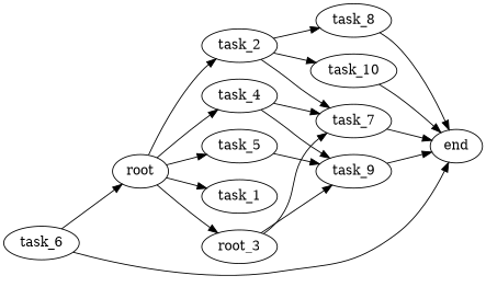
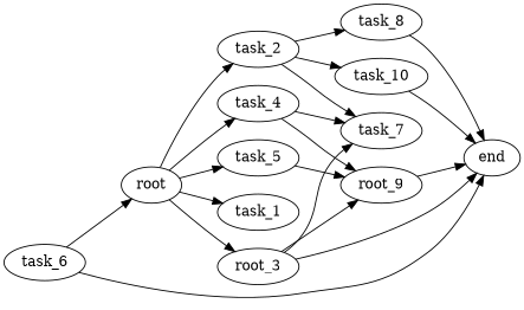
  digraph {
    rankdir=LR
    root
    task_1
    task_2
    n4 [label=root_3]
    task_4
    task_5
    task_10
    task_7
    task_8
-   task_9
+   task_9 [label=root_9]
    task_6
    end
    root -> task_1
    root -> task_2
    root -> n4
    root -> task_4
    root -> task_5
    task_2 -> task_10
    task_2 -> task_7
    task_2 -> task_8
    n4 -> task_7
    n4 -> task_9
    task_4 -> task_7
    task_4 -> task_9
    task_5 -> task_9
    task_10 -> end
-   task_7 -> end
+   n4 -> end
    task_8 -> end
    task_9 -> end
    task_6 -> root
    task_6 -> end
  }
